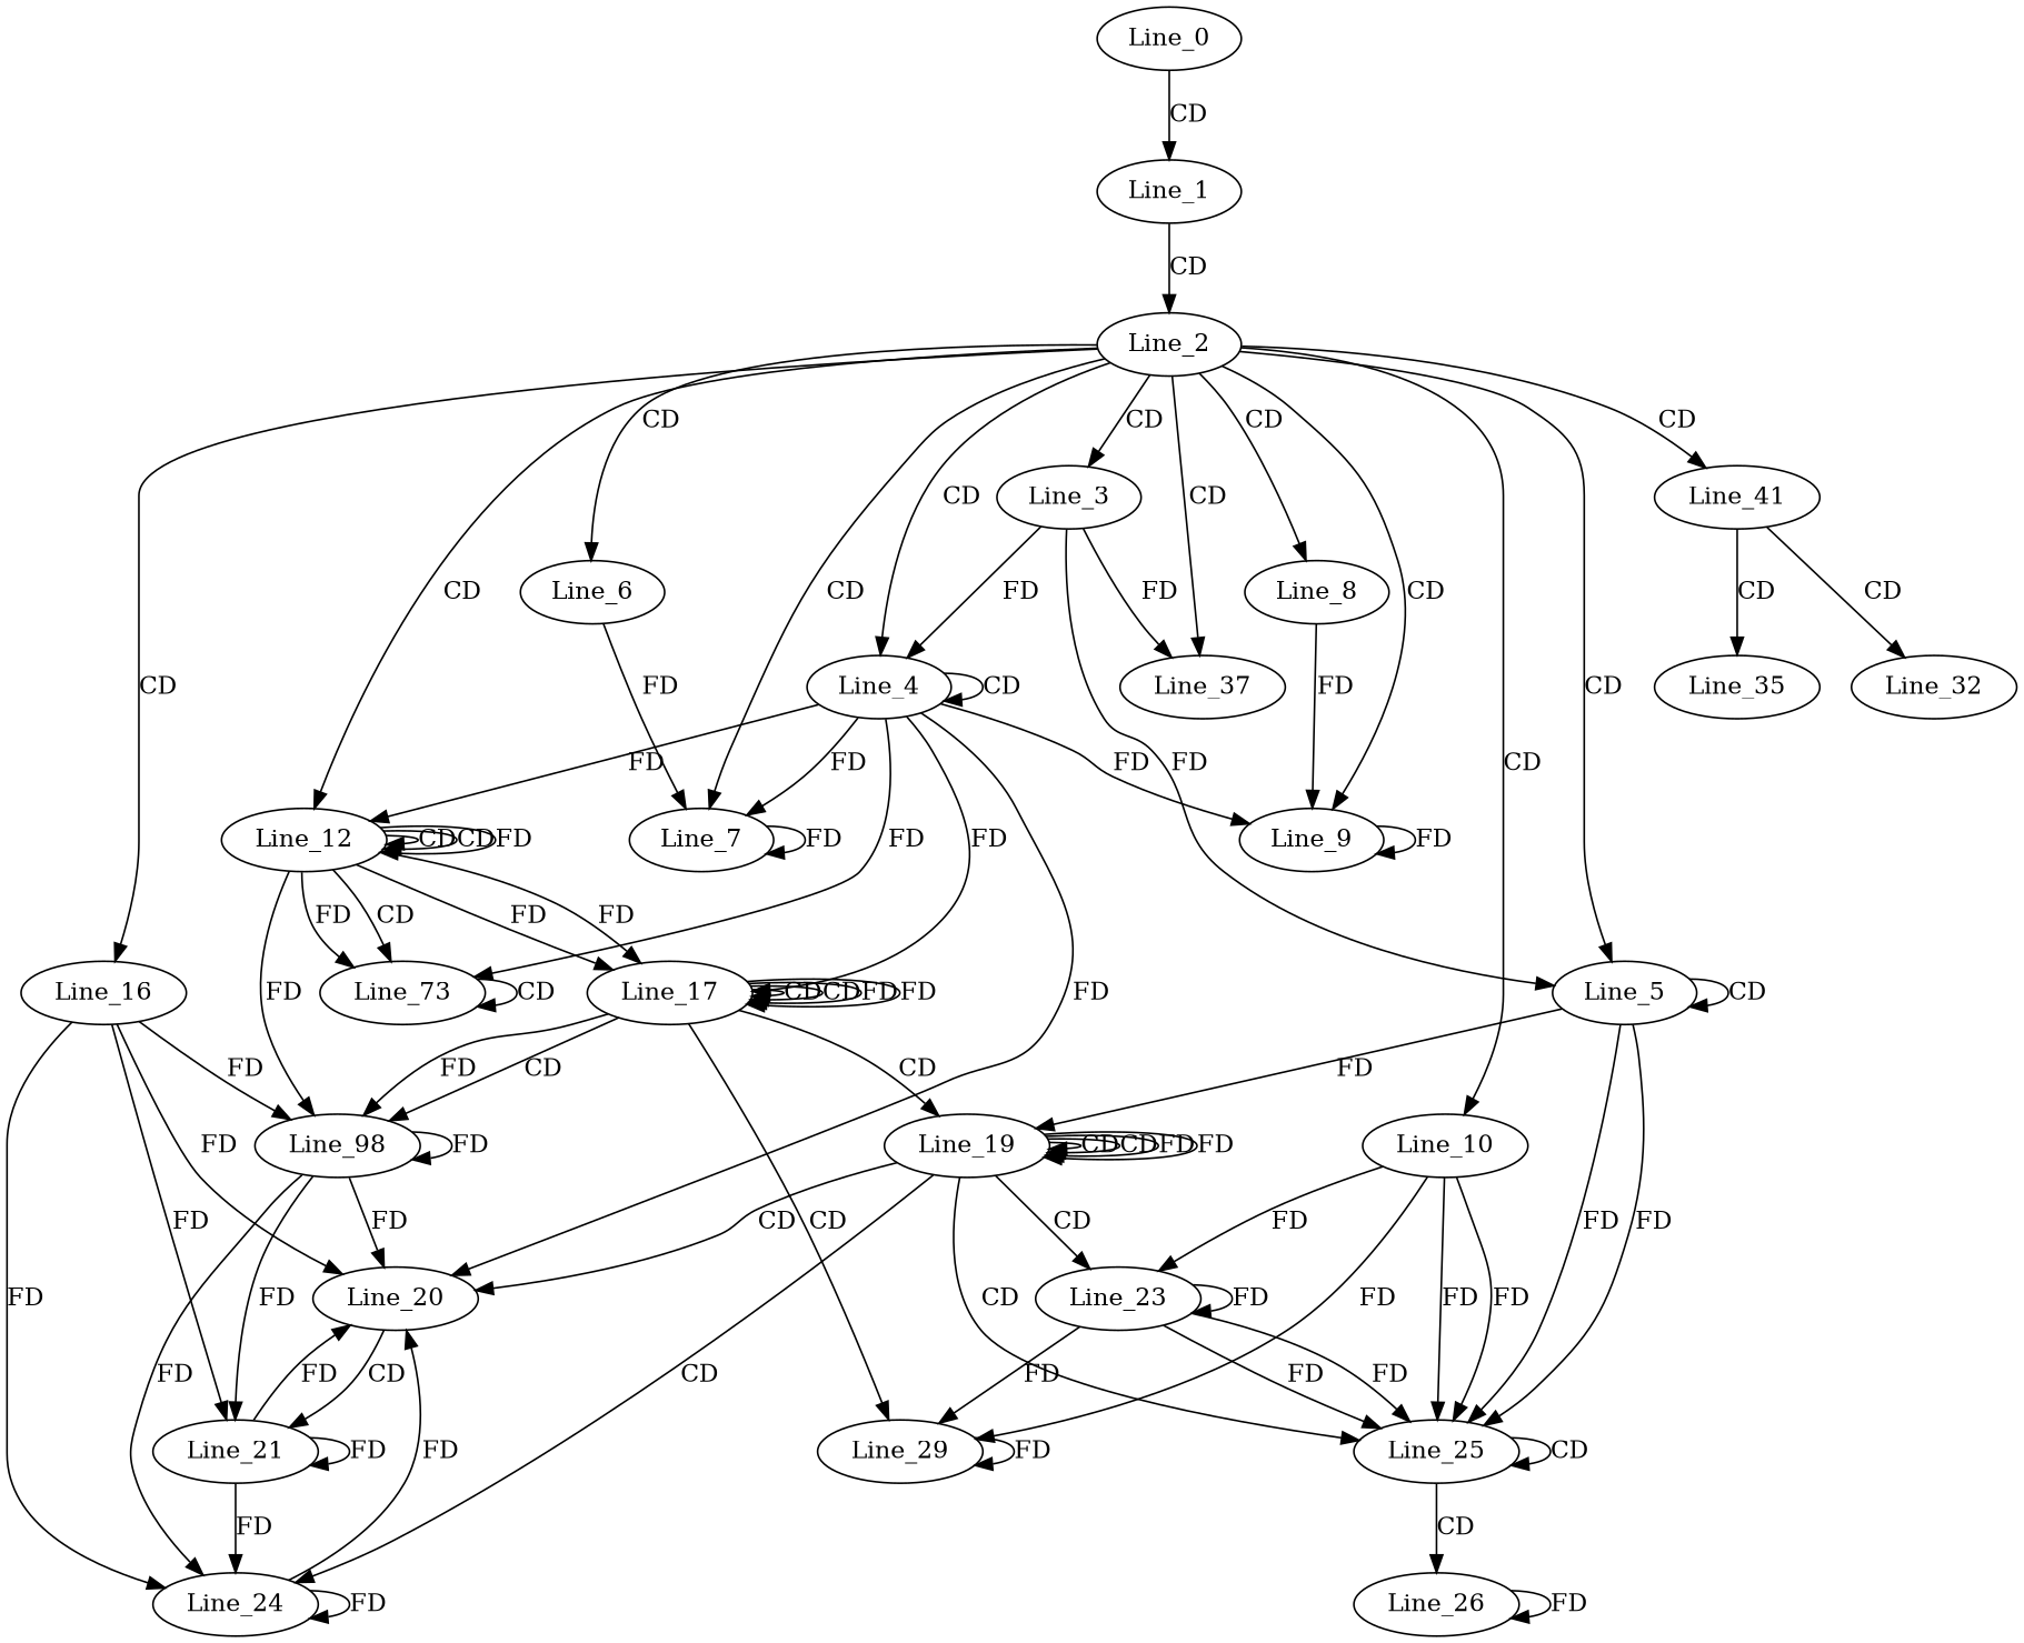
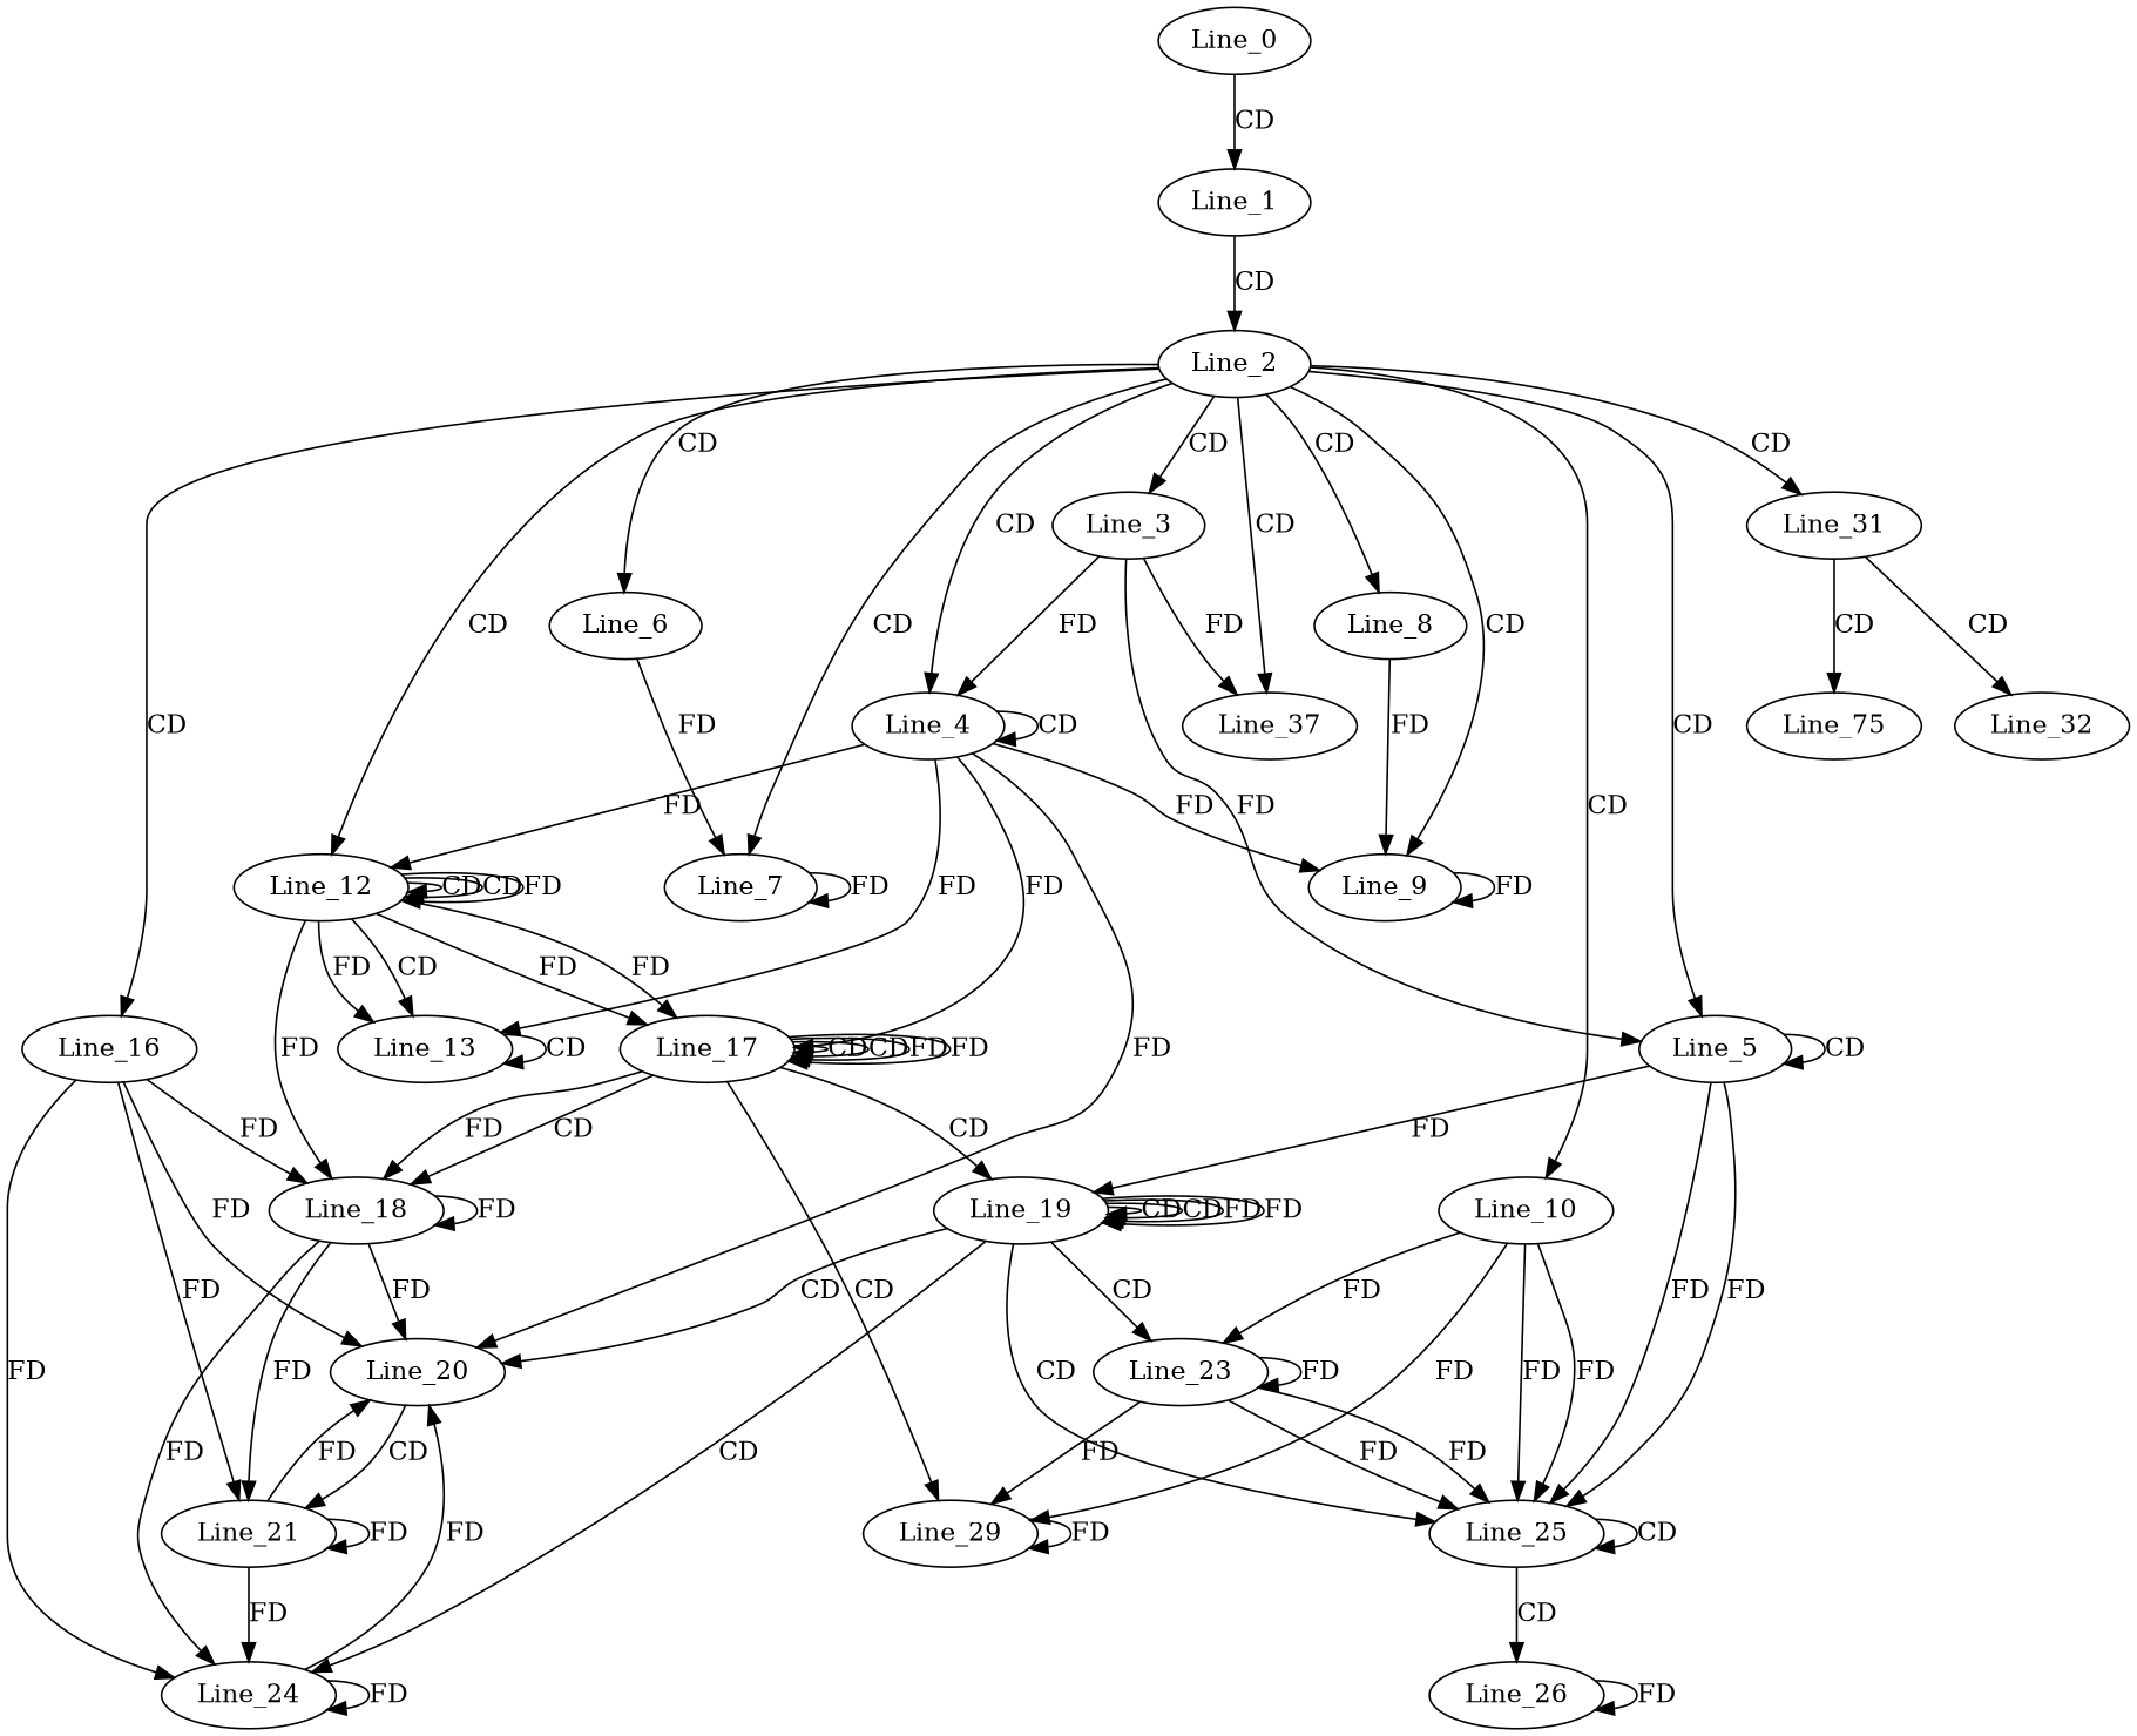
  digraph {
    Line_0
    Line_1
    Line_2
    Line_3
    Line_4
    Line_5
    Line_6
    Line_7
    Line_8
    Line_9
    Line_10
    Line_12
    Line_16
-   Line_31 [label=Line_41]
+   Line_31
    Line_37
-   Line_13 [label=Line_73]
+   Line_13
    Line_17
    Line_20
    Line_19
    Line_25
    Line_23
    Line_29
-   Line_18 [label=Line_98]
+   Line_18
    Line_21
    Line_24
    Line_32
-   Line_35
+   Line_35 [label=Line_75]
    Line_26
    Line_0 -> Line_1 [label=CD]
    Line_1 -> Line_2 [label=CD]
    Line_2 -> Line_3 [label=CD]
    Line_2 -> Line_4 [label=CD]
    Line_2 -> Line_5 [label=CD]
    Line_2 -> Line_6 [label=CD]
    Line_2 -> Line_7 [label=CD]
    Line_2 -> Line_8 [label=CD]
    Line_2 -> Line_9 [label=CD]
    Line_2 -> Line_10 [label=CD]
    Line_2 -> Line_12 [label=CD]
    Line_2 -> Line_16 [label=CD]
    Line_2 -> Line_31 [label=CD]
    Line_2 -> Line_37 [label=CD]
    Line_3 -> Line_4 [label=FD]
    Line_3 -> Line_5 [label=FD]
    Line_3 -> Line_37 [label=FD]
    Line_4 -> Line_4 [label=CD]
-   Line_4 -> Line_7 [label=FD]
    Line_4 -> Line_9 [label=FD]
    Line_4 -> Line_12 [label=FD]
    Line_4 -> Line_13 [label=FD]
    Line_4 -> Line_17 [label=FD]
    Line_4 -> Line_20 [label=FD]
    Line_5 -> Line_5 [label=CD]
    Line_5 -> Line_19 [label=FD]
    Line_5 -> Line_25 [label=FD]
    Line_5 -> Line_25 [label=FD]
    Line_6 -> Line_7 [label=FD]
    Line_7 -> Line_7 [label=FD]
    Line_8 -> Line_9 [label=FD]
    Line_9 -> Line_9 [label=FD]
    Line_10 -> Line_25 [label=FD]
    Line_10 -> Line_25 [label=FD]
    Line_10 -> Line_23 [label=FD]
    Line_10 -> Line_29 [label=FD]
    Line_12 -> Line_12 [label=CD]
    Line_12 -> Line_12 [label=CD]
    Line_12 -> Line_12 [label=FD]
    Line_12 -> Line_13 [label=CD]
    Line_12 -> Line_13 [label=FD]
    Line_12 -> Line_17 [label=FD]
    Line_12 -> Line_17 [label=FD]
    Line_12 -> Line_18 [label=FD]
    Line_16 -> Line_20 [label=FD]
    Line_16 -> Line_18 [label=FD]
    Line_16 -> Line_21 [label=FD]
    Line_16 -> Line_24 [label=FD]
    Line_31 -> Line_32 [label=CD]
    Line_31 -> Line_35 [label=CD]
    Line_13 -> Line_13 [label=CD]
    Line_17 -> Line_17 [label=CD]
    Line_17 -> Line_17 [label=CD]
    Line_17 -> Line_17 [label=FD]
    Line_17 -> Line_17 [label=FD]
    Line_17 -> Line_19 [label=CD]
    Line_17 -> Line_29 [label=CD]
    Line_17 -> Line_18 [label=CD]
    Line_17 -> Line_18 [label=FD]
    Line_20 -> Line_21 [label=CD]
    Line_19 -> Line_20 [label=CD]
    Line_19 -> Line_19 [label=CD]
    Line_19 -> Line_19 [label=CD]
    Line_19 -> Line_19 [label=FD]
    Line_19 -> Line_19 [label=FD]
    Line_19 -> Line_25 [label=CD]
    Line_19 -> Line_23 [label=CD]
    Line_19 -> Line_24 [label=CD]
    Line_25 -> Line_25 [label=CD]
    Line_25 -> Line_26 [label=CD]
    Line_23 -> Line_25 [label=FD]
    Line_23 -> Line_25 [label=FD]
    Line_23 -> Line_23 [label=FD]
    Line_23 -> Line_29 [label=FD]
    Line_29 -> Line_29 [label=FD]
    Line_18 -> Line_20 [label=FD]
    Line_18 -> Line_18 [label=FD]
    Line_18 -> Line_21 [label=FD]
    Line_18 -> Line_24 [label=FD]
    Line_21 -> Line_20 [label=FD]
    Line_21 -> Line_21 [label=FD]
    Line_21 -> Line_24 [label=FD]
    Line_24 -> Line_20 [label=FD]
    Line_24 -> Line_24 [label=FD]
    Line_26 -> Line_26 [label=FD]
  }
